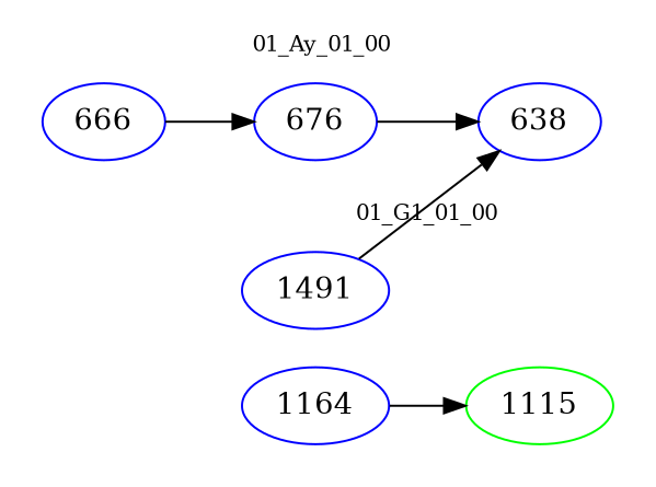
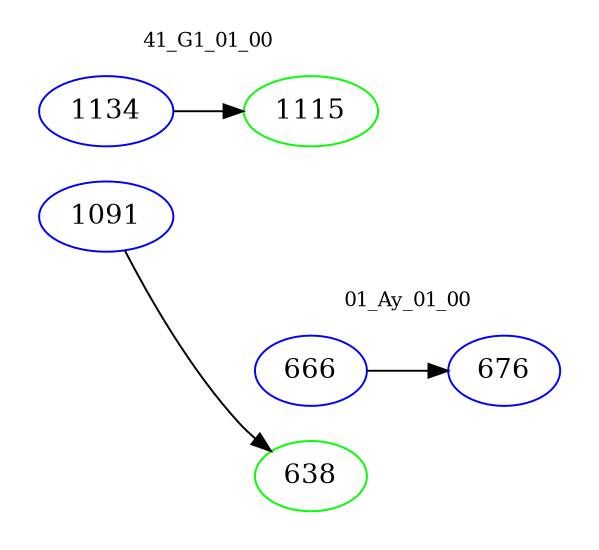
  digraph {
    rankdir=LR
    node [color=blue]
    edge [color=black]
    n1 [label=666]
    n2 [label=676]
-   n3 [label=638]
-   n4 [label=1491]
-   n5 [label=1164]
+   n3 [color=green label=638]
+   n4 [label=1091]
+   n5 [label=1134]
    n6 [color=green label=1115]
    subgraph cluster_1 {
      color=white
      fontsize=10
      label="01_Ay_01_00"
      n1
      n2
      n3
    }
    subgraph cluster_2 {
      color=white
      fontsize=10
-     label="01_G1_01_00"
+     label="41_G1_01_00"
      n4
      n5
      n6
    }
    n1 -> n2
-   n2 -> n3
    n4 -> n3
    n5 -> n6
  }
